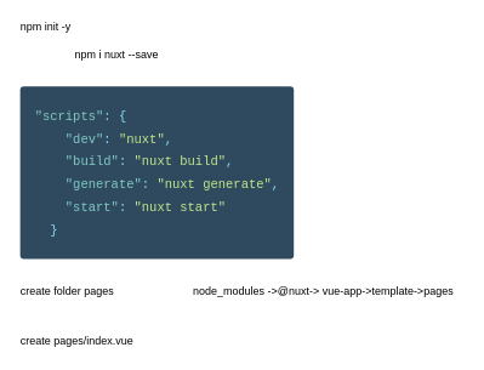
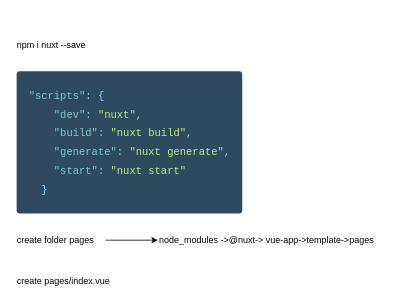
  <mxCell id="0" />
  <mxCell id="1" parent="0" />
- <mxCell id="2" value="npm init -y" style="text;html=1;align=left;verticalAlign=middle;resizable=0;points=[];autosize=1;" vertex="1" parent="1"><mxGeometry x="20" y="20" width="70" height="20" as="geometry" /></mxCell>
- <mxCell id="3" value="npm i nuxt --save" style="text;html=1;align=left;verticalAlign=middle;resizable=0;points=[];autosize=1;" vertex="1" parent="1"><mxGeometry x="80" y="50" width="110" height="20" as="geometry" /></mxCell>
+ <mxCell id="3" value="npm i nuxt --save" style="text;html=1;align=left;verticalAlign=middle;resizable=0;points=[];autosize=1;" vertex="1" parent="1"><mxGeometry x="20" y="50" width="110" height="20" as="geometry" /></mxCell>
  <mxCell id="4" value="&lt;pre class=&quot;line-numbers language-json&quot; style=&quot;box-sizing: border-box; border: 0px solid rgb(226, 232, 240); font-family: &amp;quot;roboto mono&amp;quot;, monospace; font-size: medium; margin: 0.5em 0px; border-radius: 0.25rem; padding: 1.25em 1em; overflow: auto; text-align: left; word-spacing: 0px; word-break: normal; overflow-wrap: normal; color: rgb(195, 206, 227); background: rgb(47, 73, 94); line-height: 1.5em; position: static; font-style: normal; font-weight: 500; letter-spacing: normal; text-indent: 0px; text-transform: none;&quot;&gt;&lt;code style=&quot;box-sizing: border-box ; border: 0px solid rgb(226 , 232 , 240) ; font-family: &amp;quot;menlo&amp;quot; , &amp;quot;monaco&amp;quot; , &amp;quot;consolas&amp;quot; , &amp;quot;liberation mono&amp;quot; , &amp;quot;courier new&amp;quot; , monospace ; font-size: 0.875rem ; padding: 0px ; font-style: normal ; border-radius: 0.25rem ; background-color: transparent ; color: rgb(245 , 247 , 250)&quot;&gt;&lt;span class=&quot;token property&quot; style=&quot;box-sizing: border-box ; border: 0px solid rgb(226 , 232 , 240) ; color: rgb(128 , 203 , 196)&quot;&gt;&quot;scripts&quot;&lt;/span&gt;&lt;span class=&quot;token operator&quot; style=&quot;box-sizing: border-box ; border: 0px solid rgb(226 , 232 , 240) ; color: rgb(137 , 221 , 255)&quot;&gt;:&lt;/span&gt; &lt;span class=&quot;token punctuation&quot; style=&quot;box-sizing: border-box ; border: 0px solid rgb(226 , 232 , 240) ; color: rgb(137 , 221 , 255)&quot;&gt;{&lt;/span&gt;&#10;    &lt;span class=&quot;token property&quot; style=&quot;box-sizing: border-box ; border: 0px solid rgb(226 , 232 , 240) ; color: rgb(128 , 203 , 196)&quot;&gt;&quot;dev&quot;&lt;/span&gt;&lt;span class=&quot;token operator&quot; style=&quot;box-sizing: border-box ; border: 0px solid rgb(226 , 232 , 240) ; color: rgb(137 , 221 , 255)&quot;&gt;:&lt;/span&gt; &lt;span class=&quot;token string&quot; style=&quot;box-sizing: border-box ; border: 0px solid rgb(226 , 232 , 240) ; color: rgb(195 , 232 , 141)&quot;&gt;&quot;nuxt&quot;&lt;/span&gt;&lt;span class=&quot;token punctuation&quot; style=&quot;box-sizing: border-box ; border: 0px solid rgb(226 , 232 , 240) ; color: rgb(137 , 221 , 255)&quot;&gt;,&lt;/span&gt;&#10;    &lt;span class=&quot;token property&quot; style=&quot;box-sizing: border-box ; border: 0px solid rgb(226 , 232 , 240) ; color: rgb(128 , 203 , 196)&quot;&gt;&quot;build&quot;&lt;/span&gt;&lt;span class=&quot;token operator&quot; style=&quot;box-sizing: border-box ; border: 0px solid rgb(226 , 232 , 240) ; color: rgb(137 , 221 , 255)&quot;&gt;:&lt;/span&gt; &lt;span class=&quot;token string&quot; style=&quot;box-sizing: border-box ; border: 0px solid rgb(226 , 232 , 240) ; color: rgb(195 , 232 , 141)&quot;&gt;&quot;nuxt build&quot;&lt;/span&gt;&lt;span class=&quot;token punctuation&quot; style=&quot;box-sizing: border-box ; border: 0px solid rgb(226 , 232 , 240) ; color: rgb(137 , 221 , 255)&quot;&gt;,&lt;/span&gt;&#10;    &lt;span class=&quot;token property&quot; style=&quot;box-sizing: border-box ; border: 0px solid rgb(226 , 232 , 240) ; color: rgb(128 , 203 , 196)&quot;&gt;&quot;generate&quot;&lt;/span&gt;&lt;span class=&quot;token operator&quot; style=&quot;box-sizing: border-box ; border: 0px solid rgb(226 , 232 , 240) ; color: rgb(137 , 221 , 255)&quot;&gt;:&lt;/span&gt; &lt;span class=&quot;token string&quot; style=&quot;box-sizing: border-box ; border: 0px solid rgb(226 , 232 , 240) ; color: rgb(195 , 232 , 141)&quot;&gt;&quot;nuxt generate&quot;&lt;/span&gt;&lt;span class=&quot;token punctuation&quot; style=&quot;box-sizing: border-box ; border: 0px solid rgb(226 , 232 , 240) ; color: rgb(137 , 221 , 255)&quot;&gt;,&lt;/span&gt;&#10;    &lt;span class=&quot;token property&quot; style=&quot;box-sizing: border-box ; border: 0px solid rgb(226 , 232 , 240) ; color: rgb(128 , 203 , 196)&quot;&gt;&quot;start&quot;&lt;/span&gt;&lt;span class=&quot;token operator&quot; style=&quot;box-sizing: border-box ; border: 0px solid rgb(226 , 232 , 240) ; color: rgb(137 , 221 , 255)&quot;&gt;:&lt;/span&gt; &lt;span class=&quot;token string&quot; style=&quot;box-sizing: border-box ; border: 0px solid rgb(226 , 232 , 240) ; color: rgb(195 , 232 , 141)&quot;&gt;&quot;nuxt start&quot;&lt;/span&gt;&#10;  &lt;span class=&quot;token punctuation&quot; style=&quot;box-sizing: border-box ; border: 0px solid rgb(226 , 232 , 240) ; color: rgb(137 , 221 , 255)&quot;&gt;}&lt;/span&gt;&lt;/code&gt;&lt;/pre&gt;" style="text;whiteSpace=wrap;html=1;" vertex="1" parent="1"><mxGeometry x="20" y="80" width="300" height="220" as="geometry" /></mxCell>
+ <mxCell id="5" value="" style="edgeStyle=orthogonalEdgeStyle;rounded=0;orthogonalLoop=1;jettySize=auto;html=1;" edge="1" parent="1" source="6" target="7"><mxGeometry relative="1" as="geometry" /></mxCell>
  <mxCell id="6" value="create folder pages" style="text;html=1;align=left;verticalAlign=middle;resizable=0;points=[];autosize=1;" vertex="1" parent="1"><mxGeometry x="20" y="310" width="120" height="20" as="geometry" /></mxCell>
  <mxCell id="7" value="node_modules -&amp;gt;@nuxt-&amp;gt; vue-app-&amp;gt;template-&amp;gt;pages" style="text;html=1;align=left;verticalAlign=middle;resizable=0;points=[];autosize=1;" vertex="1" parent="1"><mxGeometry x="210" y="310" width="300" height="20" as="geometry" /></mxCell>
  <mxCell id="8" value="create pages/index.vue" style="text;html=1;align=left;verticalAlign=middle;resizable=0;points=[];autosize=1;" vertex="1" parent="1"><mxGeometry x="20" y="365" width="140" height="20" as="geometry" /></mxCell>
